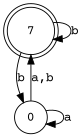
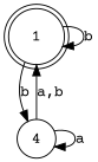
  digraph {
    rankdir=TB
    fontname="Courier Prime"
    node [fontname="Courier Prime"]
    edge [fontname="Courier Prime"]
-   1 [shape=doublecircle label=7]
-   0 [shape=circle]
+   1 [shape=doublecircle]
+   0 [shape=circle label=4]
    1 -> 1 [label=b]
    1 -> 0 [label=b]
    0 -> 1 [label="a,b"]
    0 -> 0 [label=a]
  }
